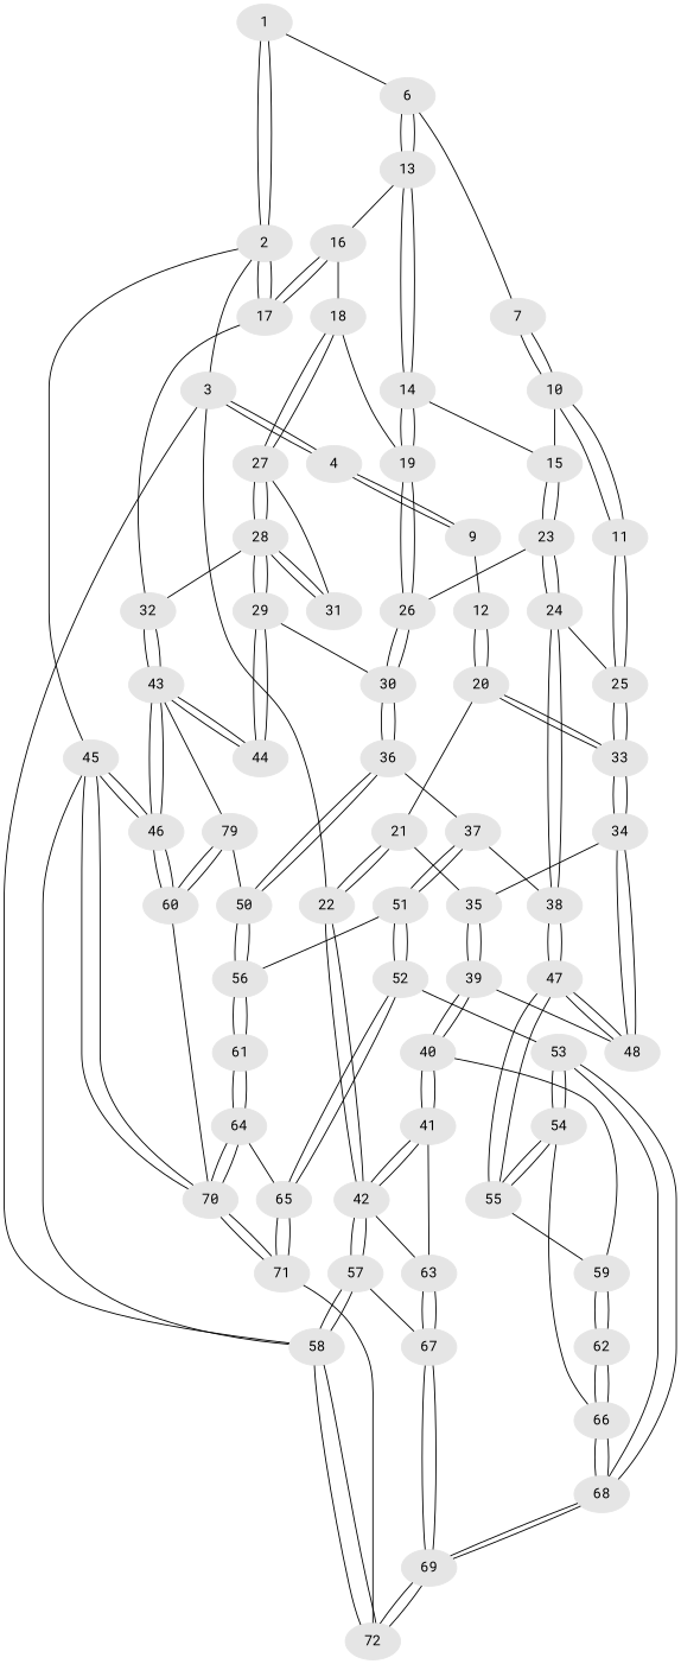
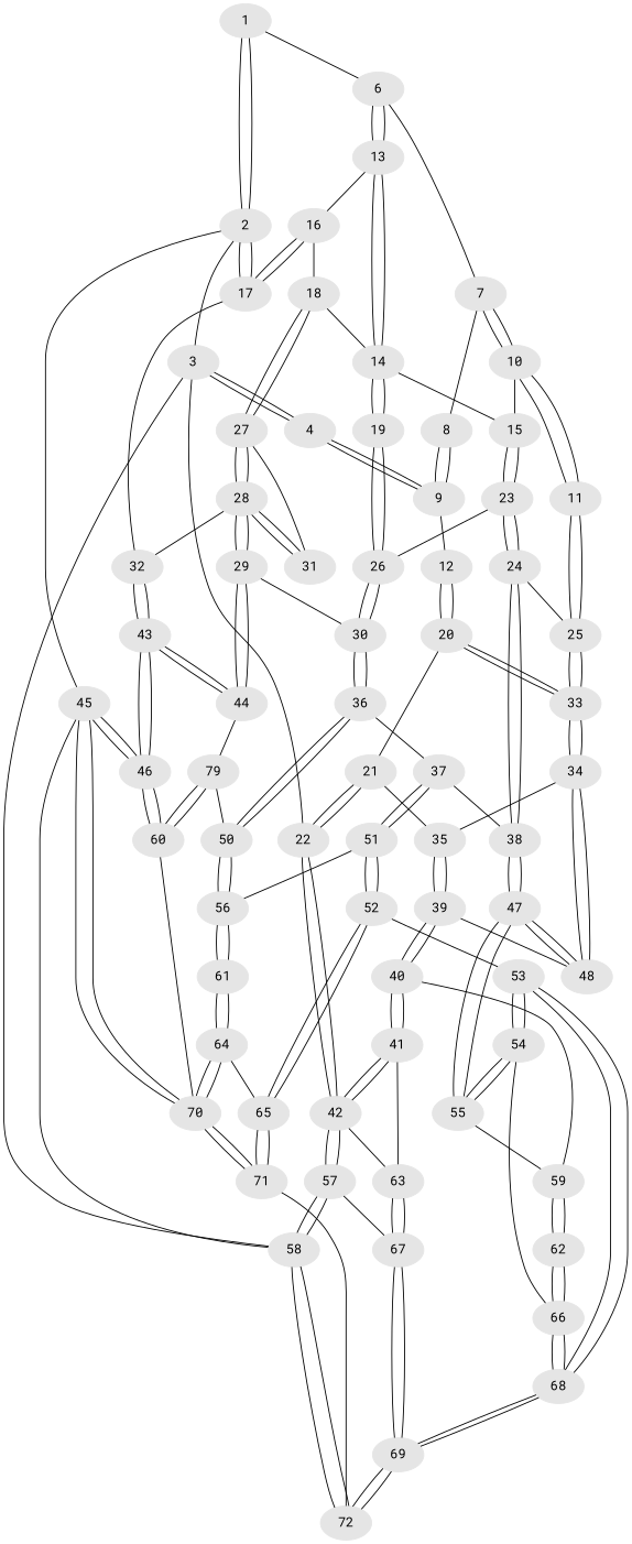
  graph {
    fontname="Roboto Mono"
    node [color=gray90 fontname="Roboto Mono" style=filled]
    edge [fontname="Roboto Mono"]
    1
    2
    6
    3
    17
    45
    7
    13
    4
    22
    58
    32
    46
    70
    9
    42
    72
    12
+   8
    10
    14
    16
    11
    15
    20
    25
    23
    33
    21
    19
    18
    26
    24
    27
    43
    28
    31
    30
    35
    34
    39
    63
    57
    38
    47
    36
    29
    44
    n49 [label=79]
    37
    50
    48
    40
    51
    56
    52
    55
    41
    59
    62
    67
    60
    71
    61
    53
    65
    54
    68
    66
    69
    64
    1 -- 2
    1 -- 2
    1 -- 6
    2 -- 3
    2 -- 17
    2 -- 17
    2 -- 45
    6 -- 7
    6 -- 13
    6 -- 13
    3 -- 4
    3 -- 4
    3 -- 22
    3 -- 58
    17 -- 32
    45 -- 58
    45 -- 46
    45 -- 46
    45 -- 70
    45 -- 70
+   7 -- 8
    7 -- 10
    7 -- 10
    13 -- 14
    13 -- 14
    13 -- 16
    4 -- 9
    4 -- 9
    22 -- 42
    22 -- 42
    58 -- 72
    58 -- 72
    32 -- 43
    32 -- 43
    46 -- 60
    46 -- 60
    70 -- 71
    70 -- 71
    9 -- 12
    42 -- 63
    42 -- 57
    42 -- 57
    12 -- 20
    12 -- 20
+   8 -- 9
+   8 -- 9
    10 -- 11
    10 -- 11
    10 -- 15
    14 -- 15
    14 -- 19
    14 -- 19
    16 -- 17
    16 -- 17
    16 -- 18
    11 -- 25
    11 -- 25
    15 -- 23
    15 -- 23
    20 -- 33
    20 -- 33
    20 -- 21
    25 -- 33
    25 -- 33
    23 -- 26
    23 -- 24
    23 -- 24
    33 -- 34
    33 -- 34
    21 -- 22
    21 -- 22
    21 -- 35
    19 -- 26
    19 -- 26
-   18 -- 19
+   18 -- 14
    18 -- 27
    18 -- 27
    26 -- 30
    26 -- 30
    24 -- 25
    24 -- 38
    24 -- 38
    27 -- 28
    27 -- 28
    27 -- 31
    43 -- 46
    43 -- 46
    43 -- 44
    43 -- 44
    28 -- 32
    28 -- 31
    28 -- 31
    28 -- 29
    28 -- 29
    30 -- 36
    30 -- 36
    35 -- 39
    35 -- 39
    34 -- 35
    34 -- 48
    34 -- 48
    39 -- 48
    39 -- 40
    39 -- 40
    63 -- 67
    63 -- 67
    57 -- 58
    57 -- 58
    57 -- 67
    38 -- 47
    38 -- 47
    47 -- 48
    47 -- 48
    47 -- 55
    47 -- 55
    36 -- 37
    36 -- 50
    36 -- 50
    29 -- 30
    29 -- 44
    29 -- 44
-   43 -- n49
+   44 -- n49
    n49 -- 50
    n49 -- 60
    n49 -- 60
    37 -- 38
    37 -- 51
    37 -- 51
    50 -- 56
    50 -- 56
    40 -- 41
    40 -- 41
    40 -- 59
    51 -- 56
    51 -- 52
    51 -- 52
    56 -- 61
    56 -- 61
    52 -- 53
    52 -- 65
    52 -- 65
    55 -- 59
    41 -- 42
    41 -- 42
    41 -- 63
    59 -- 62
    59 -- 62
    62 -- 66
    62 -- 66
    67 -- 69
    67 -- 69
    60 -- 70
    71 -- 72
    61 -- 64
    61 -- 64
    53 -- 54
    53 -- 54
    53 -- 68
    53 -- 68
    65 -- 71
    65 -- 71
    54 -- 55
    54 -- 55
    54 -- 66
    68 -- 69
    68 -- 69
    66 -- 68
    66 -- 68
    69 -- 72
    69 -- 72
    64 -- 70
    64 -- 70
    64 -- 65
  }
